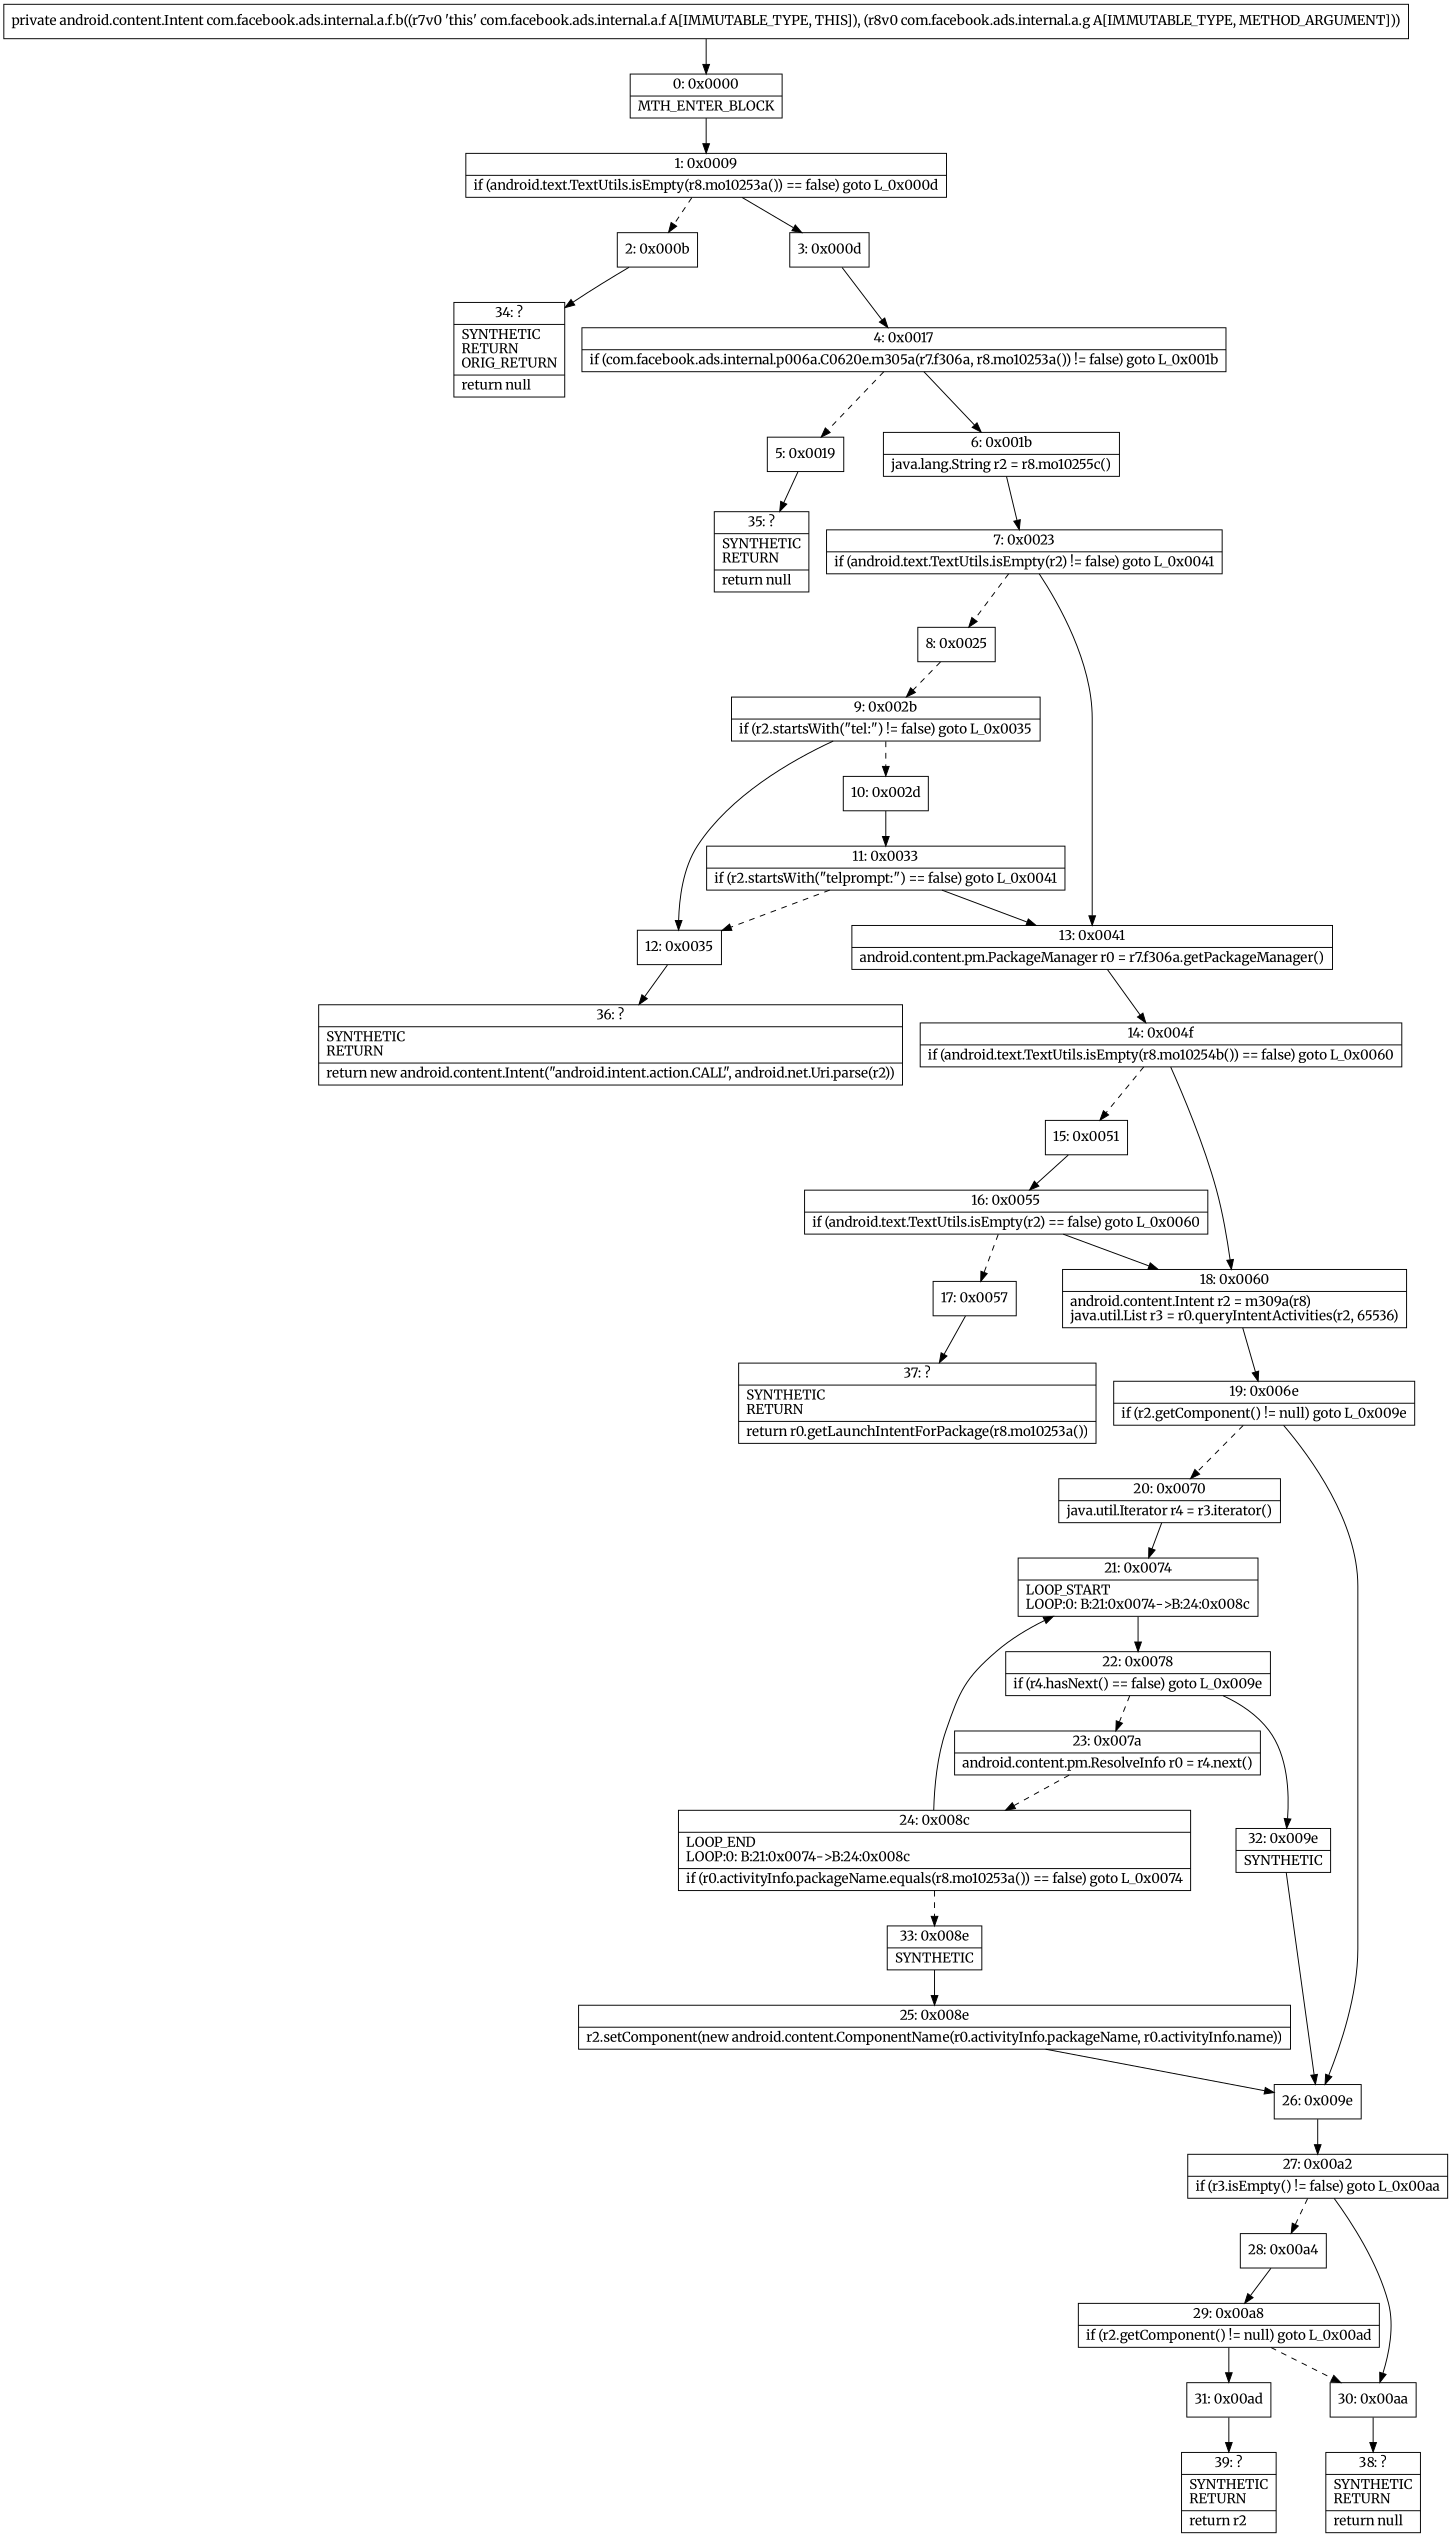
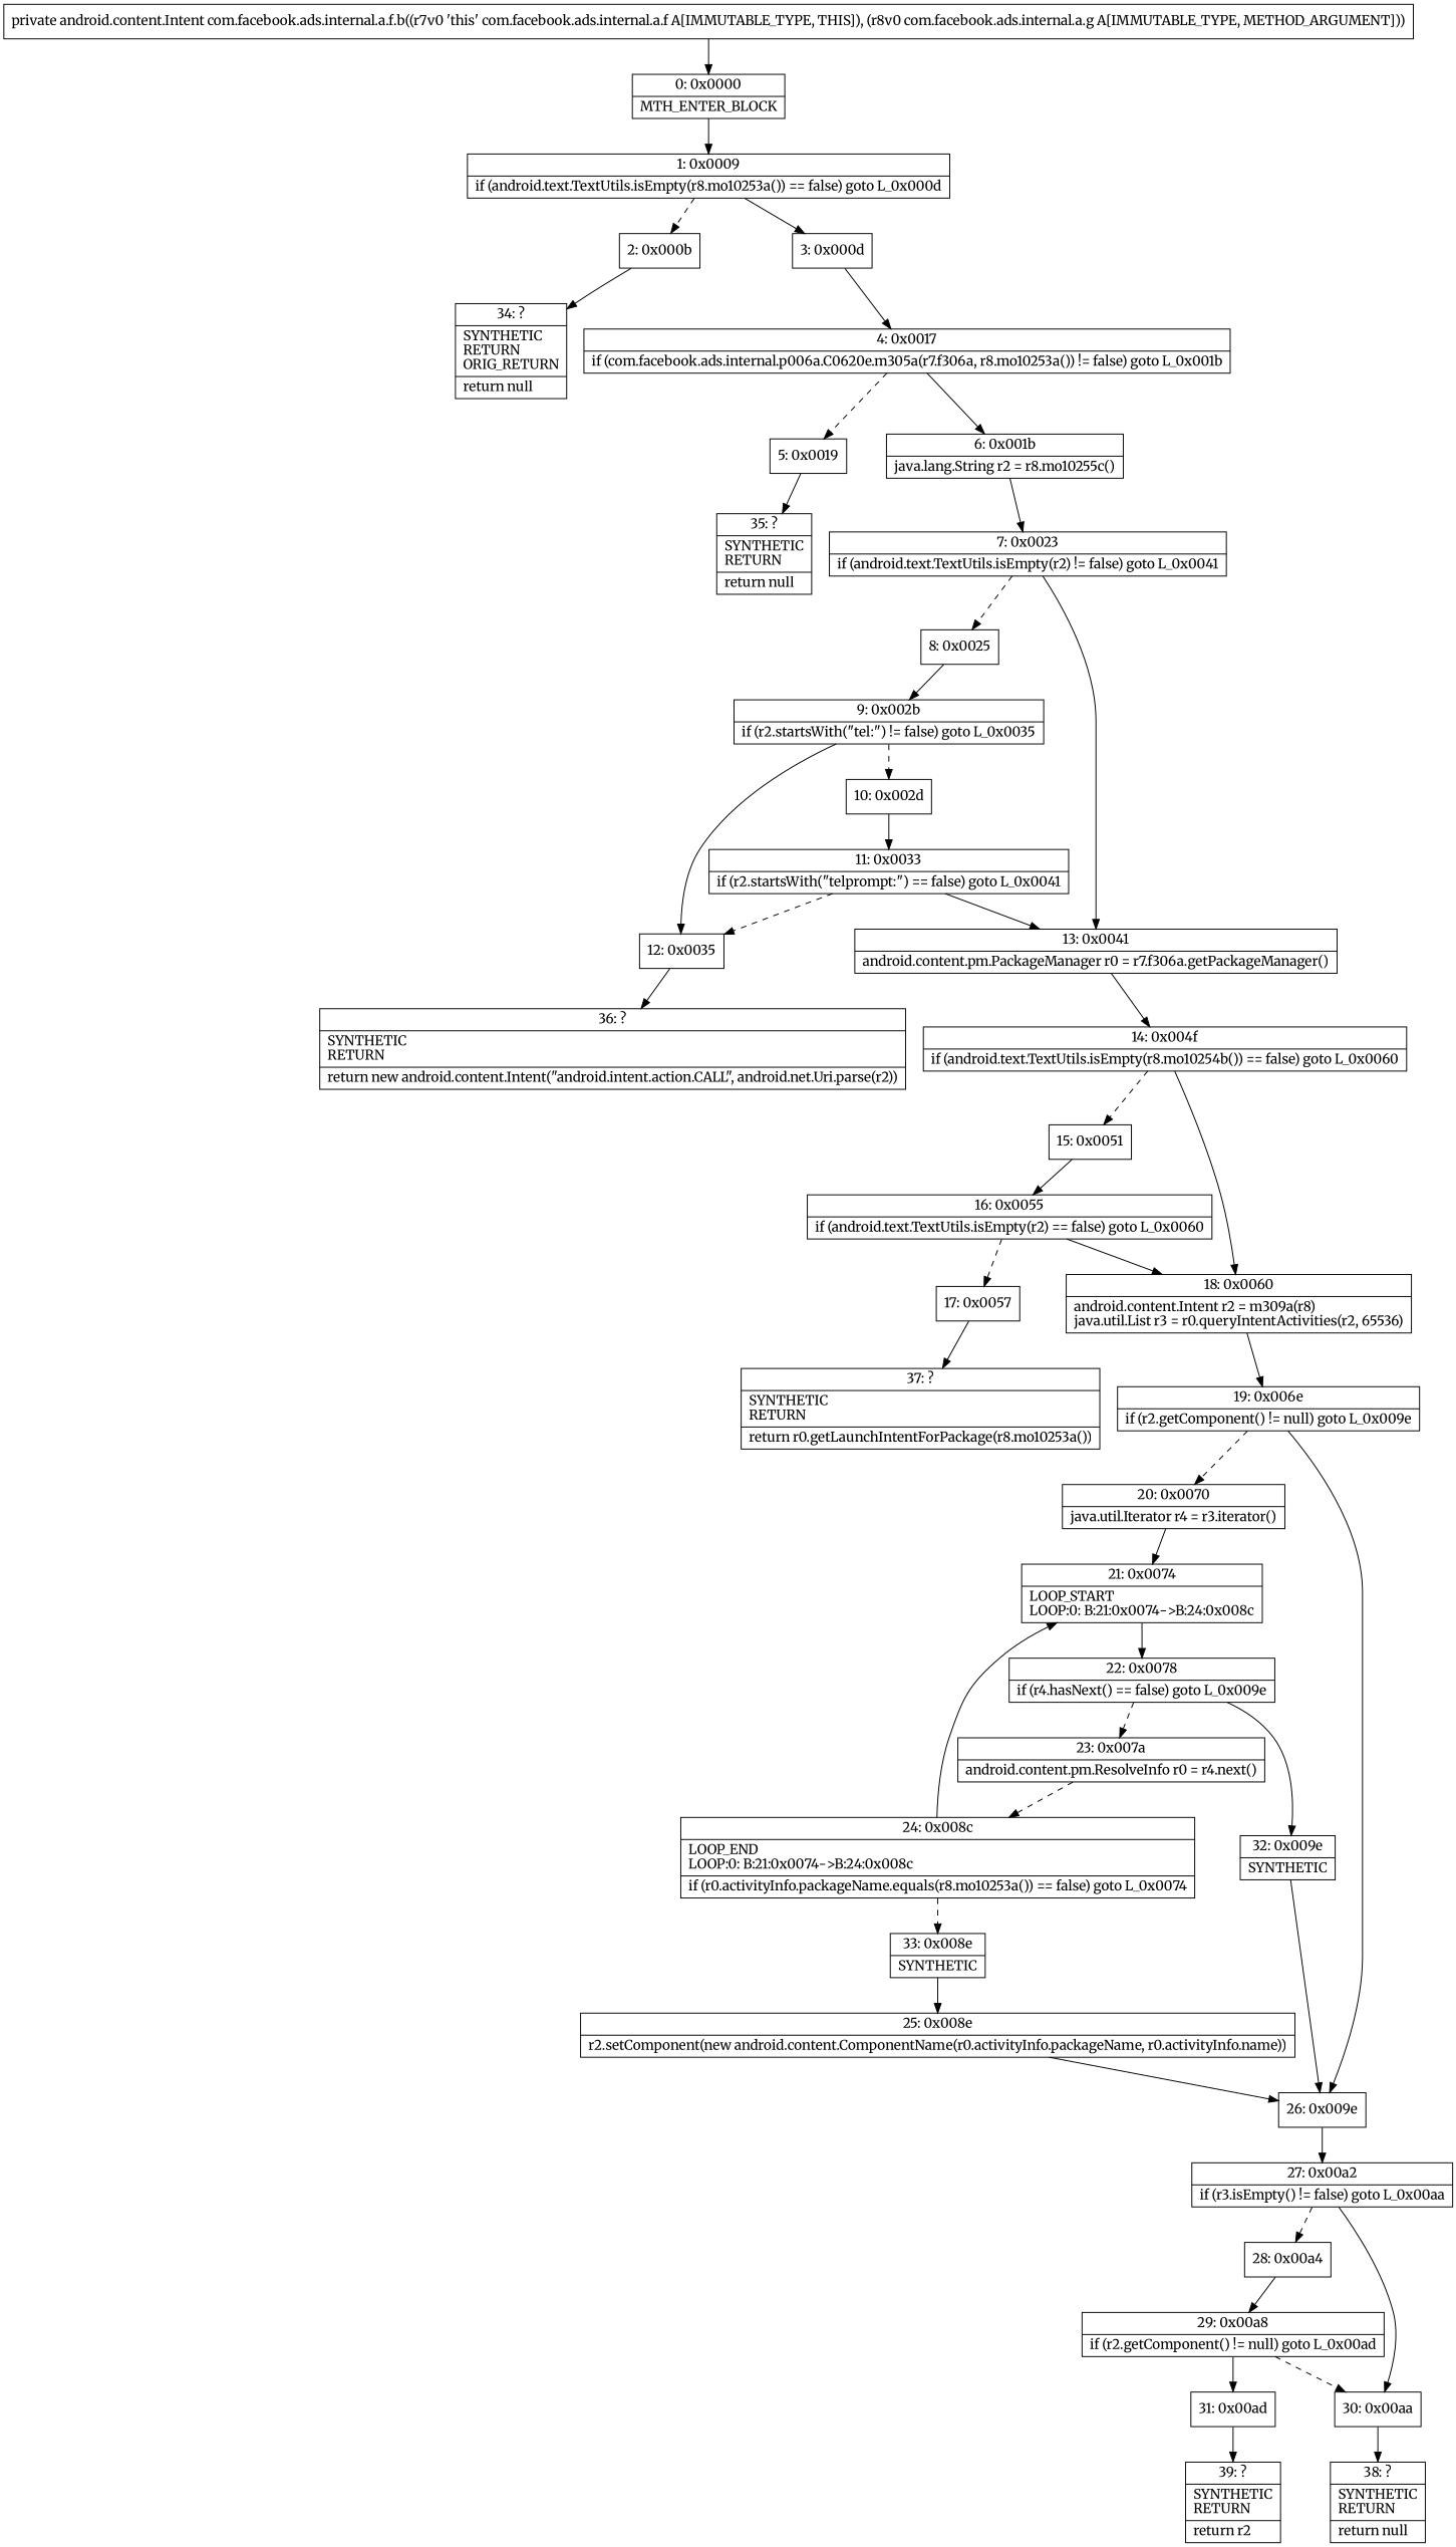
  digraph {
    fontname=Merriweather
    node [fontname=Merriweather shape=record]
    edge [fontname=Merriweather]
    n1 [label="{0\:\ 0x0000|MTH_ENTER_BLOCK\l}"]
    n2 [label="{1\:\ 0x0009|if (android.text.TextUtils.isEmpty(r8.mo10253a()) == false) goto L_0x000d\l}"]
    n3 [label="{2\:\ 0x000b}"]
    n4 [label="{3\:\ 0x000d}"]
    n5 [label="{34\:\ ?|SYNTHETIC\lRETURN\lORIG_RETURN\l|return null\l}"]
    n6 [label="{4\:\ 0x0017|if (com.facebook.ads.internal.p006a.C0620e.m305a(r7.f306a, r8.mo10253a()) != false) goto L_0x001b\l}"]
    n7 [label="{5\:\ 0x0019}"]
    n8 [label="{6\:\ 0x001b|java.lang.String r2 = r8.mo10255c()\l}"]
    n9 [label="{35\:\ ?|SYNTHETIC\lRETURN\l|return null\l}"]
    n10 [label="{7\:\ 0x0023|if (android.text.TextUtils.isEmpty(r2) != false) goto L_0x0041\l}"]
    n11 [label="{8\:\ 0x0025}"]
    n12 [label="{13\:\ 0x0041|android.content.pm.PackageManager r0 = r7.f306a.getPackageManager()\l}"]
    n13 [label="{9\:\ 0x002b|if (r2.startsWith(\"tel:\") != false) goto L_0x0035\l}"]
    n14 [label="{14\:\ 0x004f|if (android.text.TextUtils.isEmpty(r8.mo10254b()) == false) goto L_0x0060\l}"]
    n15 [label="{10\:\ 0x002d}"]
    n16 [label="{12\:\ 0x0035}"]
    n17 [label="{11\:\ 0x0033|if (r2.startsWith(\"telprompt:\") == false) goto L_0x0041\l}"]
    n18 [label="{36\:\ ?|SYNTHETIC\lRETURN\l|return new android.content.Intent(\"android.intent.action.CALL\", android.net.Uri.parse(r2))\l}"]
    n19 [label="{15\:\ 0x0051}"]
    n20 [label="{18\:\ 0x0060|android.content.Intent r2 = m309a(r8)\ljava.util.List r3 = r0.queryIntentActivities(r2, 65536)\l}"]
    n21 [label="{16\:\ 0x0055|if (android.text.TextUtils.isEmpty(r2) == false) goto L_0x0060\l}"]
    n22 [label="{19\:\ 0x006e|if (r2.getComponent() != null) goto L_0x009e\l}"]
    n23 [label="{17\:\ 0x0057}"]
    n24 [label="{37\:\ ?|SYNTHETIC\lRETURN\l|return r0.getLaunchIntentForPackage(r8.mo10253a())\l}"]
    n25 [label="{20\:\ 0x0070|java.util.Iterator r4 = r3.iterator()\l}"]
    n26 [label="{26\:\ 0x009e}"]
    n27 [label="{21\:\ 0x0074|LOOP_START\lLOOP:0: B:21:0x0074\-\>B:24:0x008c\l}"]
    n28 [label="{27\:\ 0x00a2|if (r3.isEmpty() != false) goto L_0x00aa\l}"]
    n29 [label="{22\:\ 0x0078|if (r4.hasNext() == false) goto L_0x009e\l}"]
    n30 [label="{23\:\ 0x007a|android.content.pm.ResolveInfo r0 = r4.next()\l}"]
    n31 [label="{32\:\ 0x009e|SYNTHETIC\l}"]
    n32 [label="{24\:\ 0x008c|LOOP_END\lLOOP:0: B:21:0x0074\-\>B:24:0x008c\l|if (r0.activityInfo.packageName.equals(r8.mo10253a()) == false) goto L_0x0074\l}"]
    n33 [label="{33\:\ 0x008e|SYNTHETIC\l}"]
    n34 [label="{25\:\ 0x008e|r2.setComponent(new android.content.ComponentName(r0.activityInfo.packageName, r0.activityInfo.name))\l}"]
    n35 [label="{28\:\ 0x00a4}"]
    n36 [label="{30\:\ 0x00aa}"]
    n37 [label="{29\:\ 0x00a8|if (r2.getComponent() != null) goto L_0x00ad\l}"]
    n38 [label="{38\:\ ?|SYNTHETIC\lRETURN\l|return null\l}"]
    n39 [label="{31\:\ 0x00ad}"]
    n40 [label="{39\:\ ?|SYNTHETIC\lRETURN\l|return r2\l}"]
    n41 [label="{private android.content.Intent com.facebook.ads.internal.a.f.b((r7v0 'this' com.facebook.ads.internal.a.f A[IMMUTABLE_TYPE, THIS]), (r8v0 com.facebook.ads.internal.a.g A[IMMUTABLE_TYPE, METHOD_ARGUMENT])) }"]
    n1 -> n2
    n2 -> n3 [style=dashed]
    n2 -> n4
    n3 -> n5
    n4 -> n6
    n6 -> n7 [style=dashed]
    n6 -> n8
    n7 -> n9
    n8 -> n10
    n10 -> n11 [style=dashed]
    n10 -> n12
-   n11 -> n13 [style=dashed]
+   n11 -> n13
    n12 -> n14
    n13 -> n15 [style=dashed]
    n13 -> n16
    n14 -> n19 [style=dashed]
    n14 -> n20
    n15 -> n17
    n16 -> n18
    n17 -> n12
    n17 -> n16 [style=dashed]
    n19 -> n21
    n20 -> n22
    n21 -> n20
    n21 -> n23 [style=dashed]
    n22 -> n25 [style=dashed]
    n22 -> n26
    n23 -> n24
    n25 -> n27
    n26 -> n28
    n27 -> n29
    n28 -> n35 [style=dashed]
    n28 -> n36
    n29 -> n30 [style=dashed]
    n29 -> n31
    n30 -> n32 [style=dashed]
    n31 -> n26
    n32 -> n27
    n32 -> n33 [style=dashed]
    n33 -> n34
    n34 -> n26
    n35 -> n37
    n36 -> n38
    n37 -> n36 [style=dashed]
    n37 -> n39
    n39 -> n40
    n41 -> n1
  }
